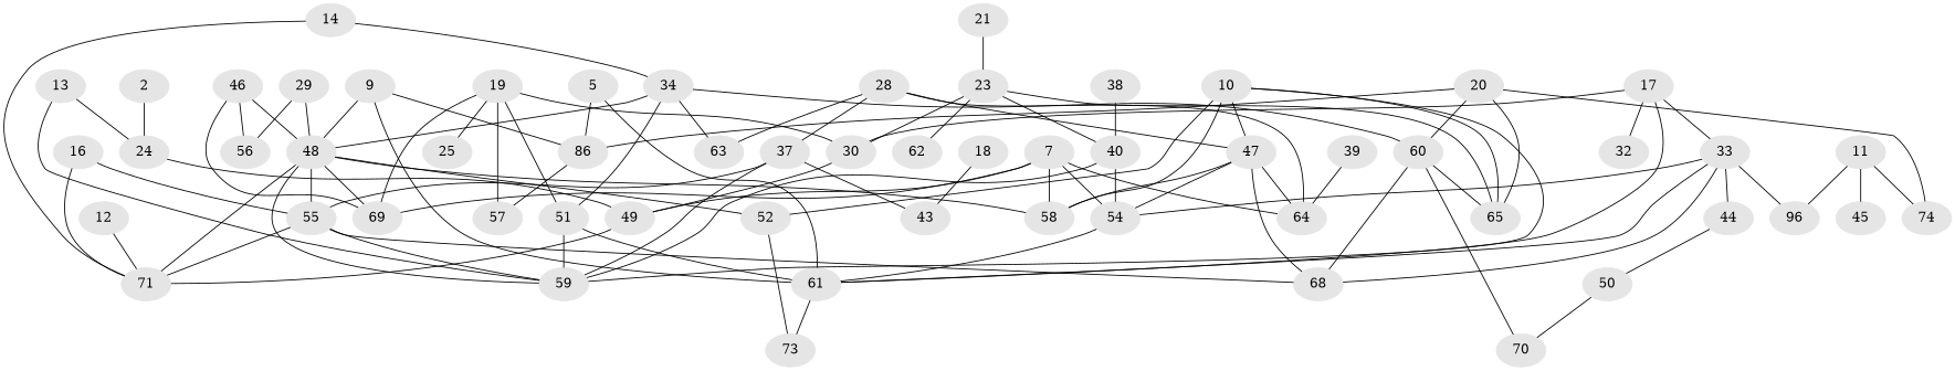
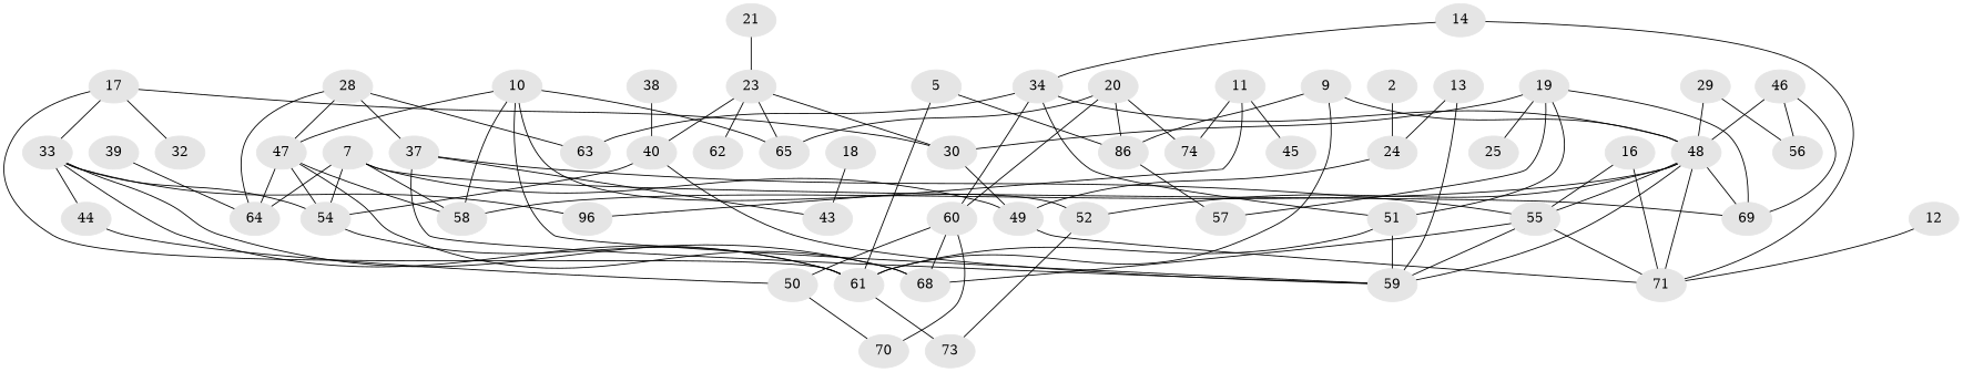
  graph {
    node [color=gray90 style=filled]
    edge [weight=1.0]
    2
    24
    49
    n4 [label=86]
    5
    61
    57
    73
    7
    54
    58
    64
    69
    71
    9
    48
    52
    59
    55
    10
    47
    65
    68
    11
    45
    n26 [label=96]
    74
    12
    13
    14
    34
    51
    60
    63
    16
    17
    30
    32
    33
    44
    18
    43
    19
    25
    20
    70
    21
    23
    40
    62
    28
    37
    29
    56
    50
    38
    39
    46
    2 -- 24
    24 -- 49
    49 -- 71
    n4 -- 57
    5 -- n4
    5 -- 61
    61 -- 73
    7 -- 49
    7 -- 54
    7 -- 58
    7 -- 64
    7 -- 69
    54 -- 61
    9 -- n4
    9 -- 61
    9 -- 48 [weight=2.0]
    48 -- 58
    48 -- 69
    48 -- 71
    48 -- 52
    48 -- 59
    48 -- 55
    52 -- 73
    55 -- 71
    55 -- 59
    55 -- 68
    10 -- 58
    10 -- 52 [weight=2.0]
    10 -- 59
    10 -- 47
    10 -- 65
    47 -- 54
    47 -- 58
    47 -- 64
    47 -- 68
    11 -- 45
    11 -- n26
    11 -- 74
    12 -- 71
    13 -- 24
    13 -- 59
    14 -- 71
    14 -- 34
    34 -- 48
    34 -- 51
    34 -- 60
    34 -- 63
    51 -- 61
    51 -- 59
-   60 -- 65
+   60 -- 50
    60 -- 68
    60 -- 70
    16 -- 71
    16 -- 55
    17 -- 61
    17 -- 30
    17 -- 32
    17 -- 33
    30 -- 49
    33 -- 61
    33 -- 54
    33 -- 68
    33 -- n26
    33 -- 44
    44 -- 50
    18 -- 43
    19 -- 57
    19 -- 69
    19 -- 51
    19 -- 30
    19 -- 25
    20 -- n4
    20 -- 65
    20 -- 74
    20 -- 60
    21 -- 23
    23 -- 65
    23 -- 30
    23 -- 40
    23 -- 62
    40 -- 54
    40 -- 59
    28 -- 64
    28 -- 47
    28 -- 63
    28 -- 37
    37 -- 59
    37 -- 55
    37 -- 43
    29 -- 48
    29 -- 56
    50 -- 70
    38 -- 40
    39 -- 64
    46 -- 69
    46 -- 48 [weight=2.0]
    46 -- 56
  }
